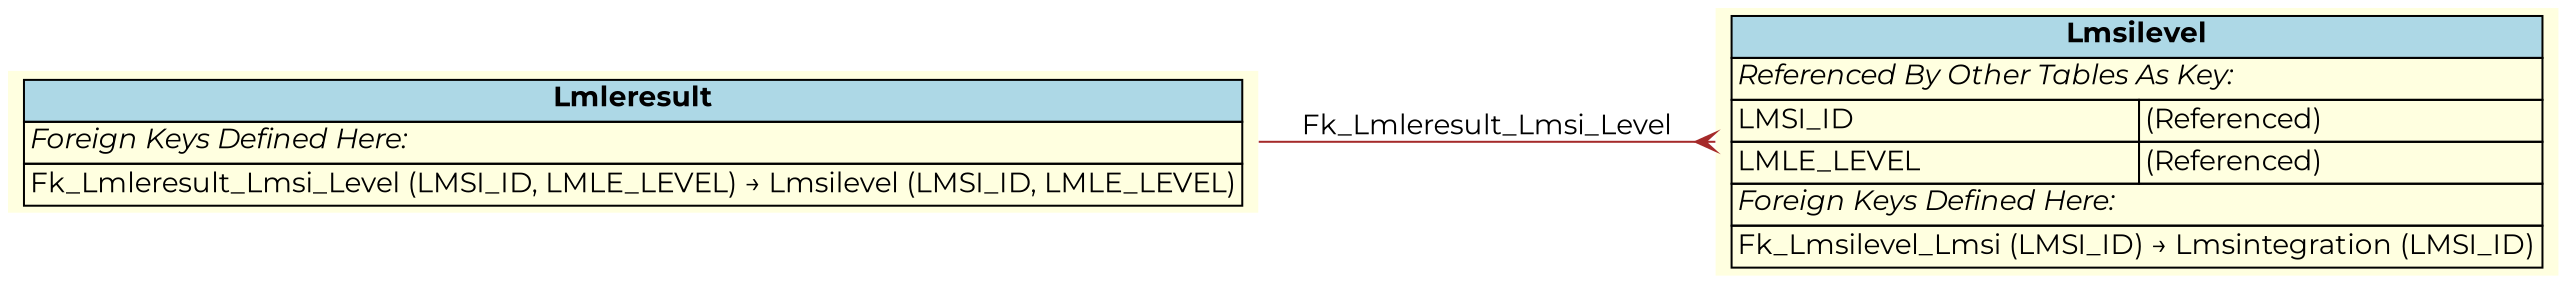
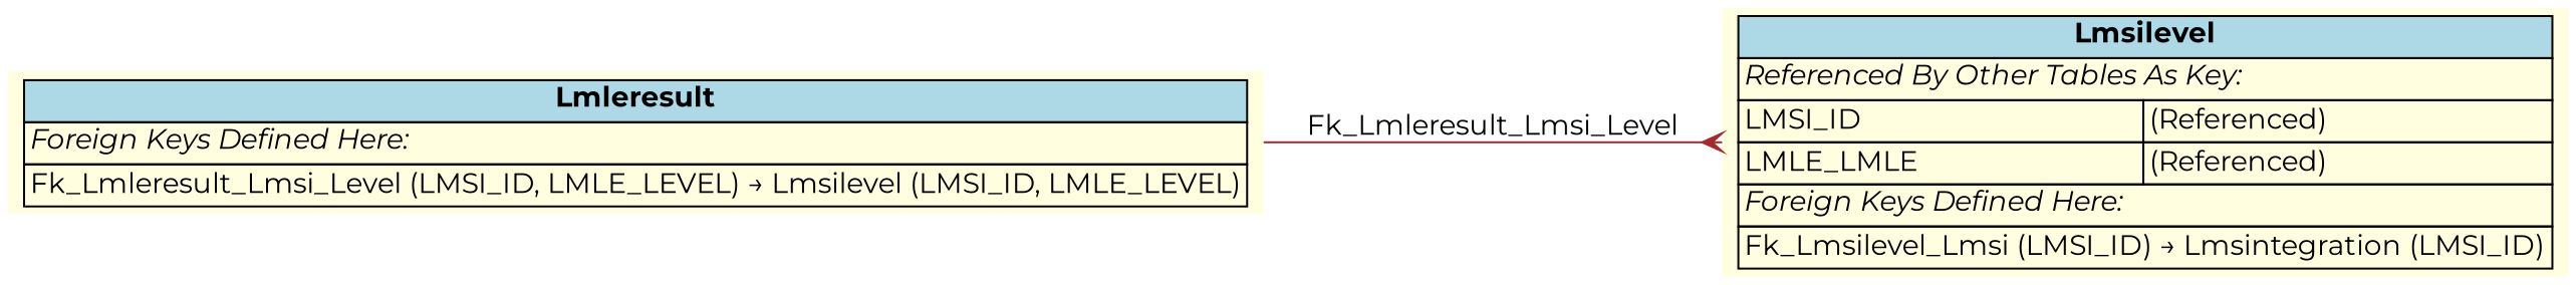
  digraph {
    rankdir=LR
    fontname=Montserrat
    node [fillcolor=lightyellow shape=plaintext style=filled fontname=Montserrat]
    n1 [label=<     <TABLE BORDER="0" CELLBORDER="1" CELLSPACING="0" BGCOLOR="lightyellow">       <TR><TD COLSPAN="2" BGCOLOR="lightblue"><B>Lmleresult</B></TD></TR>       <TR><TD COLSPAN="2" ALIGN="LEFT"><I>Foreign Keys Defined Here:</I></TD></TR>       <TR><TD ALIGN="LEFT" COLSPAN="2">Fk_Lmleresult_Lmsi_Level (LMSI_ID, LMLE_LEVEL) &rarr; Lmsilevel (LMSI_ID, LMLE_LEVEL)</TD></TR>     </TABLE>     >]
-   n2 [label=<     <TABLE BORDER="0" CELLBORDER="1" CELLSPACING="0" BGCOLOR="lightyellow">       <TR><TD COLSPAN="2" BGCOLOR="lightblue"><B>Lmsilevel</B></TD></TR>       <TR><TD COLSPAN="2" ALIGN="LEFT"><I>Referenced By Other Tables As Key:</I></TD></TR>       <TR><TD ALIGN="LEFT">LMSI_ID</TD><TD ALIGN="LEFT">(Referenced)</TD></TR>       <TR><TD ALIGN="LEFT">LMLE_LEVEL</TD><TD ALIGN="LEFT">(Referenced)</TD></TR>       <TR><TD COLSPAN="2" ALIGN="LEFT"><I>Foreign Keys Defined Here:</I></TD></TR>       <TR><TD ALIGN="LEFT" COLSPAN="2">Fk_Lmsilevel_Lmsi (LMSI_ID) &rarr; Lmsintegration (LMSI_ID)</TD></TR>     </TABLE>     >]
+   n2 [label=<     <TABLE BORDER="0" CELLBORDER="1" CELLSPACING="0" BGCOLOR="lightyellow">       <TR><TD COLSPAN="2" BGCOLOR="lightblue"><B>Lmsilevel</B></TD></TR>       <TR><TD COLSPAN="2" ALIGN="LEFT"><I>Referenced By Other Tables As Key:</I></TD></TR>       <TR><TD ALIGN="LEFT">LMSI_ID</TD><TD ALIGN="LEFT">(Referenced)</TD></TR>       <TR><TD ALIGN="LEFT">LMLE_LMLE</TD><TD ALIGN="LEFT">(Referenced)</TD></TR>       <TR><TD COLSPAN="2" ALIGN="LEFT"><I>Foreign Keys Defined Here:</I></TD></TR>       <TR><TD ALIGN="LEFT" COLSPAN="2">Fk_Lmsilevel_Lmsi (LMSI_ID) &rarr; Lmsintegration (LMSI_ID)</TD></TR>     </TABLE>     >]
    n1 -> n2 [arrowhead=crow arrowtail=none dir=both label=" Fk_Lmleresult_Lmsi_Level " labelfontsize=10 color=brown fontname=Montserrat]
  }
